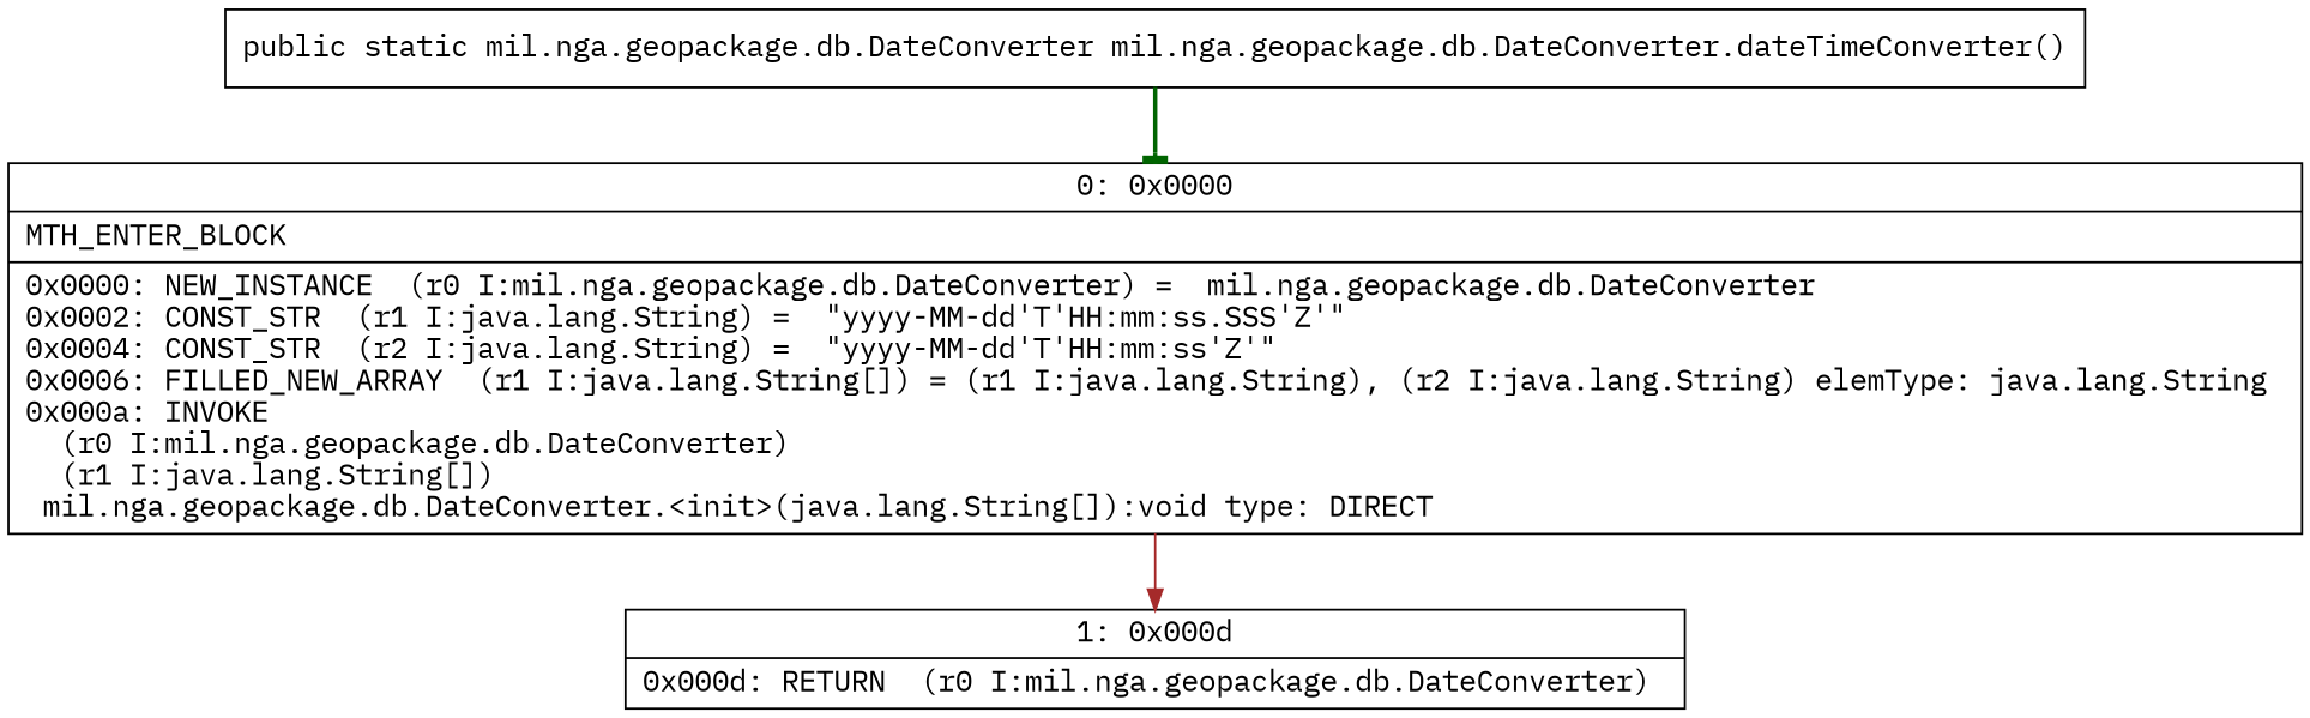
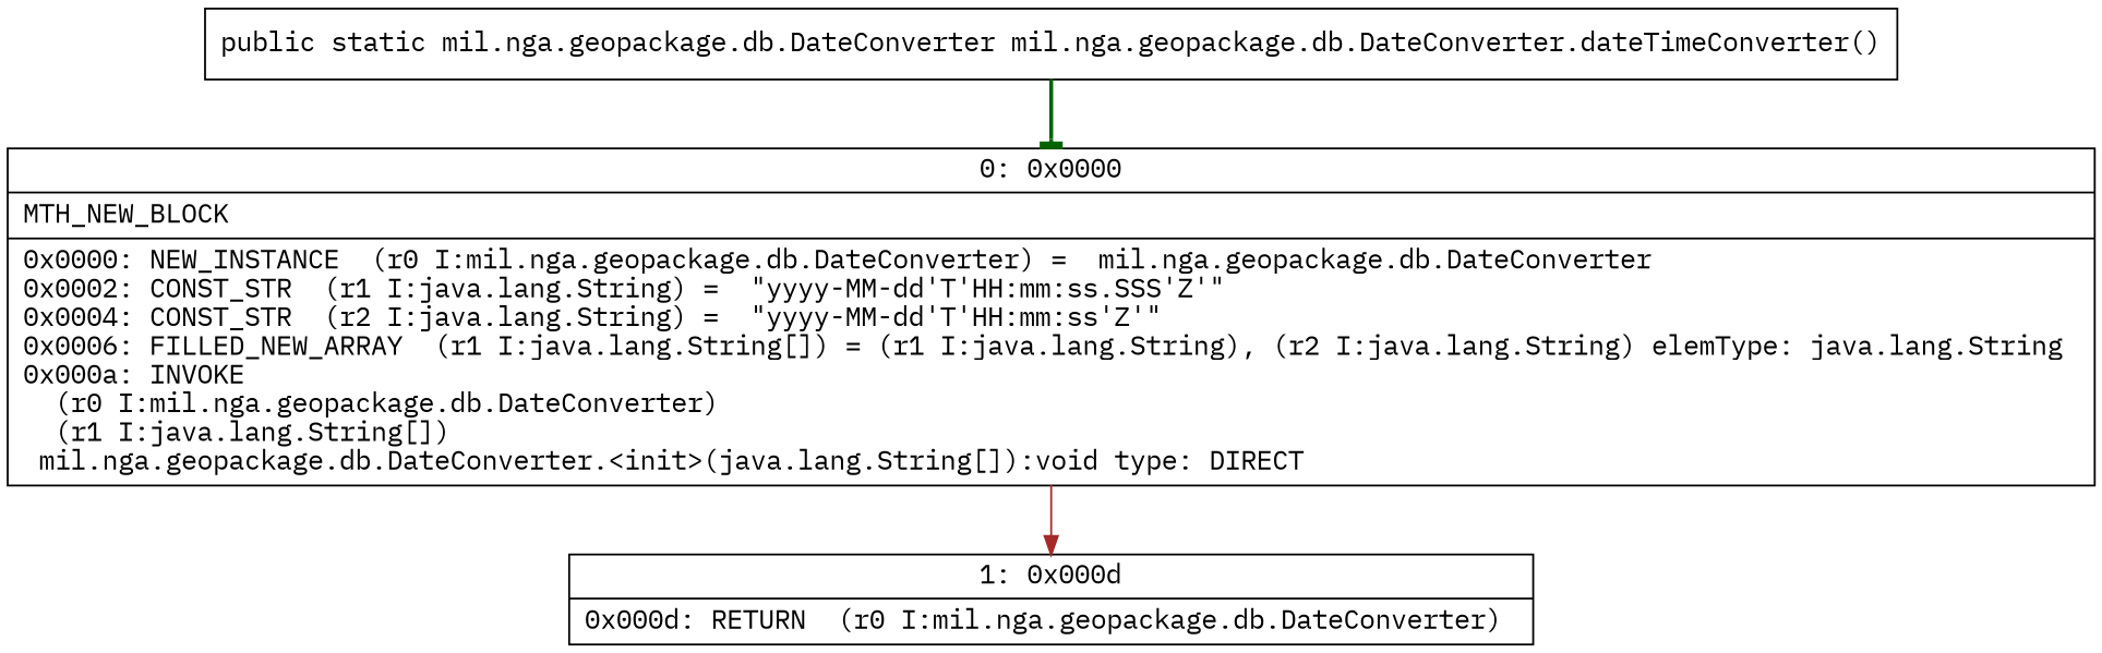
  digraph {
    fontname="IBM Plex Mono"
    node [shape=record fontname="IBM Plex Mono"]
    edge [fontname="IBM Plex Mono"]
-   n1 [label="{0\:\ 0x0000|MTH_ENTER_BLOCK\l|0x0000: NEW_INSTANCE  (r0 I:mil.nga.geopackage.db.DateConverter) =  mil.nga.geopackage.db.DateConverter \l0x0002: CONST_STR  (r1 I:java.lang.String) =  \"yyyy\-MM\-dd'T'HH:mm:ss.SSS'Z'\" \l0x0004: CONST_STR  (r2 I:java.lang.String) =  \"yyyy\-MM\-dd'T'HH:mm:ss'Z'\" \l0x0006: FILLED_NEW_ARRAY  (r1 I:java.lang.String[]) = (r1 I:java.lang.String), (r2 I:java.lang.String) elemType: java.lang.String \l0x000a: INVOKE  \l  (r0 I:mil.nga.geopackage.db.DateConverter)\l  (r1 I:java.lang.String[])\l mil.nga.geopackage.db.DateConverter.\<init\>(java.lang.String[]):void type: DIRECT \l}"]
+   n1 [label="{0\:\ 0x0000|MTH_NEW_BLOCK\l|0x0000: NEW_INSTANCE  (r0 I:mil.nga.geopackage.db.DateConverter) =  mil.nga.geopackage.db.DateConverter \l0x0002: CONST_STR  (r1 I:java.lang.String) =  \"yyyy\-MM\-dd'T'HH:mm:ss.SSS'Z'\" \l0x0004: CONST_STR  (r2 I:java.lang.String) =  \"yyyy\-MM\-dd'T'HH:mm:ss'Z'\" \l0x0006: FILLED_NEW_ARRAY  (r1 I:java.lang.String[]) = (r1 I:java.lang.String), (r2 I:java.lang.String) elemType: java.lang.String \l0x000a: INVOKE  \l  (r0 I:mil.nga.geopackage.db.DateConverter)\l  (r1 I:java.lang.String[])\l mil.nga.geopackage.db.DateConverter.\<init\>(java.lang.String[]):void type: DIRECT \l}"]
    n2 [label="{1\:\ 0x000d|0x000d: RETURN  (r0 I:mil.nga.geopackage.db.DateConverter) \l}"]
    n3 [label="{public static mil.nga.geopackage.db.DateConverter mil.nga.geopackage.db.DateConverter.dateTimeConverter() }"]
    n1 -> n2 [color=brown style=solid arrowhead=normal]
    n3 -> n1 [color=darkgreen style=bold arrowhead=tee]
  }
